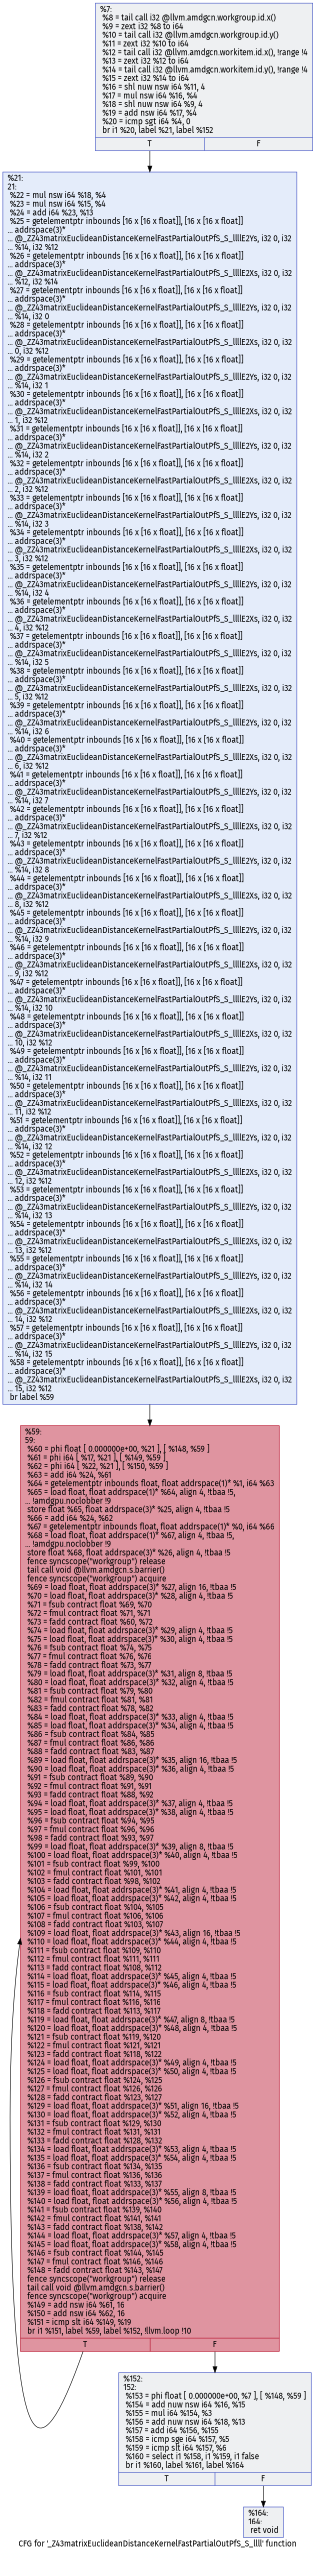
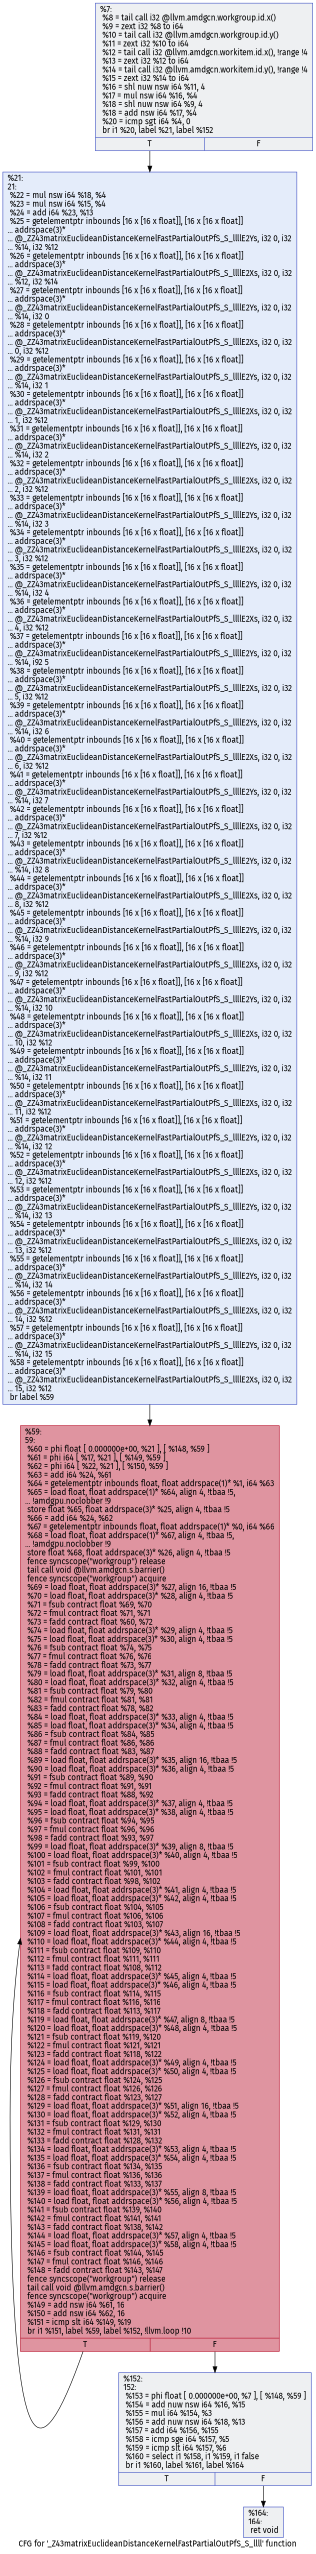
  digraph {
    fontname="Fira Sans"
    label="CFG for '_Z43matrixEuclideanDistanceKernelFastPartialOutPfS_S_llll' function"
    node [color="#3d50c3ff" fillcolor="#d9dce170" fontname="Fira Sans" shape=record style=filled]
    edge [fontname="Fira Sans" tailport=s0]
-   n1 [label="{%7:\l  %8 = tail call i32 @llvm.amdgcn.workgroup.id.x()\l  %9 = zext i32 %8 to i64\l  %10 = tail call i32 @llvm.amdgcn.workgroup.id.y()\l  %11 = zext i32 %10 to i64\l  %12 = tail call i32 @llvm.amdgcn.workitem.id.x(), !range !4\l  %13 = zext i32 %12 to i64\l  %14 = tail call i32 @llvm.amdgcn.workitem.id.y(), !range !4\l  %15 = zext i32 %14 to i64\l  %16 = shl nuw nsw i64 %11, 4\l  %17 = mul nsw i64 %16, %4\l  %18 = shl nuw nsw i64 %9, 4\l  %19 = add nsw i64 %17, %4\l  %20 = icmp sgt i64 %4, 0\l  br i1 %20, label %21, label %152\l|{<s0>T|<s1>F}}"]
-   n2 [fillcolor="#c1d4f470" label="{%21:\l21:                                               \l  %22 = mul nsw i64 %18, %4\l  %23 = mul nsw i64 %15, %4\l  %24 = add i64 %23, %13\l  %25 = getelementptr inbounds [16 x [16 x float]], [16 x [16 x float]]\l... addrspace(3)*\l... @_ZZ43matrixEuclideanDistanceKernelFastPartialOutPfS_S_llllE2Ys, i32 0, i32\l... %14, i32 %12\l  %26 = getelementptr inbounds [16 x [16 x float]], [16 x [16 x float]]\l... addrspace(3)*\l... @_ZZ43matrixEuclideanDistanceKernelFastPartialOutPfS_S_llllE2Xs, i32 0, i32\l... %12, i32 %14\l  %27 = getelementptr inbounds [16 x [16 x float]], [16 x [16 x float]]\l... addrspace(3)*\l... @_ZZ43matrixEuclideanDistanceKernelFastPartialOutPfS_S_llllE2Ys, i32 0, i32\l... %14, i32 0\l  %28 = getelementptr inbounds [16 x [16 x float]], [16 x [16 x float]]\l... addrspace(3)*\l... @_ZZ43matrixEuclideanDistanceKernelFastPartialOutPfS_S_llllE2Xs, i32 0, i32\l... 0, i32 %12\l  %29 = getelementptr inbounds [16 x [16 x float]], [16 x [16 x float]]\l... addrspace(3)*\l... @_ZZ43matrixEuclideanDistanceKernelFastPartialOutPfS_S_llllE2Ys, i32 0, i32\l... %14, i32 1\l  %30 = getelementptr inbounds [16 x [16 x float]], [16 x [16 x float]]\l... addrspace(3)*\l... @_ZZ43matrixEuclideanDistanceKernelFastPartialOutPfS_S_llllE2Xs, i32 0, i32\l... 1, i32 %12\l  %31 = getelementptr inbounds [16 x [16 x float]], [16 x [16 x float]]\l... addrspace(3)*\l... @_ZZ43matrixEuclideanDistanceKernelFastPartialOutPfS_S_llllE2Ys, i32 0, i32\l... %14, i32 2\l  %32 = getelementptr inbounds [16 x [16 x float]], [16 x [16 x float]]\l... addrspace(3)*\l... @_ZZ43matrixEuclideanDistanceKernelFastPartialOutPfS_S_llllE2Xs, i32 0, i32\l... 2, i32 %12\l  %33 = getelementptr inbounds [16 x [16 x float]], [16 x [16 x float]]\l... addrspace(3)*\l... @_ZZ43matrixEuclideanDistanceKernelFastPartialOutPfS_S_llllE2Ys, i32 0, i32\l... %14, i32 3\l  %34 = getelementptr inbounds [16 x [16 x float]], [16 x [16 x float]]\l... addrspace(3)*\l... @_ZZ43matrixEuclideanDistanceKernelFastPartialOutPfS_S_llllE2Xs, i32 0, i32\l... 3, i32 %12\l  %35 = getelementptr inbounds [16 x [16 x float]], [16 x [16 x float]]\l... addrspace(3)*\l... @_ZZ43matrixEuclideanDistanceKernelFastPartialOutPfS_S_llllE2Ys, i32 0, i32\l... %14, i32 4\l  %36 = getelementptr inbounds [16 x [16 x float]], [16 x [16 x float]]\l... addrspace(3)*\l... @_ZZ43matrixEuclideanDistanceKernelFastPartialOutPfS_S_llllE2Xs, i32 0, i32\l... 4, i32 %12\l  %37 = getelementptr inbounds [16 x [16 x float]], [16 x [16 x float]]\l... addrspace(3)*\l... @_ZZ43matrixEuclideanDistanceKernelFastPartialOutPfS_S_llllE2Ys, i32 0, i32\l... %14, i32 5\l  %38 = getelementptr inbounds [16 x [16 x float]], [16 x [16 x float]]\l... addrspace(3)*\l... @_ZZ43matrixEuclideanDistanceKernelFastPartialOutPfS_S_llllE2Xs, i32 0, i32\l... 5, i32 %12\l  %39 = getelementptr inbounds [16 x [16 x float]], [16 x [16 x float]]\l... addrspace(3)*\l... @_ZZ43matrixEuclideanDistanceKernelFastPartialOutPfS_S_llllE2Ys, i32 0, i32\l... %14, i32 6\l  %40 = getelementptr inbounds [16 x [16 x float]], [16 x [16 x float]]\l... addrspace(3)*\l... @_ZZ43matrixEuclideanDistanceKernelFastPartialOutPfS_S_llllE2Xs, i32 0, i32\l... 6, i32 %12\l  %41 = getelementptr inbounds [16 x [16 x float]], [16 x [16 x float]]\l... addrspace(3)*\l... @_ZZ43matrixEuclideanDistanceKernelFastPartialOutPfS_S_llllE2Ys, i32 0, i32\l... %14, i32 7\l  %42 = getelementptr inbounds [16 x [16 x float]], [16 x [16 x float]]\l... addrspace(3)*\l... @_ZZ43matrixEuclideanDistanceKernelFastPartialOutPfS_S_llllE2Xs, i32 0, i32\l... 7, i32 %12\l  %43 = getelementptr inbounds [16 x [16 x float]], [16 x [16 x float]]\l... addrspace(3)*\l... @_ZZ43matrixEuclideanDistanceKernelFastPartialOutPfS_S_llllE2Ys, i32 0, i32\l... %14, i32 8\l  %44 = getelementptr inbounds [16 x [16 x float]], [16 x [16 x float]]\l... addrspace(3)*\l... @_ZZ43matrixEuclideanDistanceKernelFastPartialOutPfS_S_llllE2Xs, i32 0, i32\l... 8, i32 %12\l  %45 = getelementptr inbounds [16 x [16 x float]], [16 x [16 x float]]\l... addrspace(3)*\l... @_ZZ43matrixEuclideanDistanceKernelFastPartialOutPfS_S_llllE2Ys, i32 0, i32\l... %14, i32 9\l  %46 = getelementptr inbounds [16 x [16 x float]], [16 x [16 x float]]\l... addrspace(3)*\l... @_ZZ43matrixEuclideanDistanceKernelFastPartialOutPfS_S_llllE2Xs, i32 0, i32\l... 9, i32 %12\l  %47 = getelementptr inbounds [16 x [16 x float]], [16 x [16 x float]]\l... addrspace(3)*\l... @_ZZ43matrixEuclideanDistanceKernelFastPartialOutPfS_S_llllE2Ys, i32 0, i32\l... %14, i32 10\l  %48 = getelementptr inbounds [16 x [16 x float]], [16 x [16 x float]]\l... addrspace(3)*\l... @_ZZ43matrixEuclideanDistanceKernelFastPartialOutPfS_S_llllE2Xs, i32 0, i32\l... 10, i32 %12\l  %49 = getelementptr inbounds [16 x [16 x float]], [16 x [16 x float]]\l... addrspace(3)*\l... @_ZZ43matrixEuclideanDistanceKernelFastPartialOutPfS_S_llllE2Ys, i32 0, i32\l... %14, i32 11\l  %50 = getelementptr inbounds [16 x [16 x float]], [16 x [16 x float]]\l... addrspace(3)*\l... @_ZZ43matrixEuclideanDistanceKernelFastPartialOutPfS_S_llllE2Xs, i32 0, i32\l... 11, i32 %12\l  %51 = getelementptr inbounds [16 x [16 x float]], [16 x [16 x float]]\l... addrspace(3)*\l... @_ZZ43matrixEuclideanDistanceKernelFastPartialOutPfS_S_llllE2Ys, i32 0, i32\l... %14, i32 12\l  %52 = getelementptr inbounds [16 x [16 x float]], [16 x [16 x float]]\l... addrspace(3)*\l... @_ZZ43matrixEuclideanDistanceKernelFastPartialOutPfS_S_llllE2Xs, i32 0, i32\l... 12, i32 %12\l  %53 = getelementptr inbounds [16 x [16 x float]], [16 x [16 x float]]\l... addrspace(3)*\l... @_ZZ43matrixEuclideanDistanceKernelFastPartialOutPfS_S_llllE2Ys, i32 0, i32\l... %14, i32 13\l  %54 = getelementptr inbounds [16 x [16 x float]], [16 x [16 x float]]\l... addrspace(3)*\l... @_ZZ43matrixEuclideanDistanceKernelFastPartialOutPfS_S_llllE2Xs, i32 0, i32\l... 13, i32 %12\l  %55 = getelementptr inbounds [16 x [16 x float]], [16 x [16 x float]]\l... addrspace(3)*\l... @_ZZ43matrixEuclideanDistanceKernelFastPartialOutPfS_S_llllE2Ys, i32 0, i32\l... %14, i32 14\l  %56 = getelementptr inbounds [16 x [16 x float]], [16 x [16 x float]]\l... addrspace(3)*\l... @_ZZ43matrixEuclideanDistanceKernelFastPartialOutPfS_S_llllE2Xs, i32 0, i32\l... 14, i32 %12\l  %57 = getelementptr inbounds [16 x [16 x float]], [16 x [16 x float]]\l... addrspace(3)*\l... @_ZZ43matrixEuclideanDistanceKernelFastPartialOutPfS_S_llllE2Ys, i32 0, i32\l... %14, i32 15\l  %58 = getelementptr inbounds [16 x [16 x float]], [16 x [16 x float]]\l... addrspace(3)*\l... @_ZZ43matrixEuclideanDistanceKernelFastPartialOutPfS_S_llllE2Xs, i32 0, i32\l... 15, i32 %12\l  br label %59\l}"]
+   n1 [label="{%7:\l  %8 = tail call i32 @llvm.amdgcn.workgroup.id.x()\l  %9 = zext i32 %8 to i64\l  %10 = tail call i32 @llvm.amdgcn.workgroup.id.y()\l  %11 = zext i32 %10 to i64\l  %12 = tail call i32 @llvm.amdgcn.workitem.id.x(), !range !4\l  %13 = zext i32 %12 to i64\l  %14 = tail call i32 @llvm.amdgcn.workitem.id.y(), !range !4\l  %15 = zext i32 %14 to i64\l  %16 = shl nuw nsw i64 %11, 4\l  %17 = mul nsw i64 %16, %4\l  %18 = shl nuw nsw i64 %9, 4\l  %18 = add nsw i64 %17, %4\l  %20 = icmp sgt i64 %4, 0\l  br i1 %20, label %21, label %152\l|{<s0>T|<s1>F}}"]
+   n2 [fillcolor="#c1d4f470" label="{%21:\l21:                                               \l  %22 = mul nsw i64 %18, %4\l  %23 = mul nsw i64 %15, %4\l  %24 = add i64 %23, %13\l  %25 = getelementptr inbounds [16 x [16 x float]], [16 x [16 x float]]\l... addrspace(3)*\l... @_ZZ43matrixEuclideanDistanceKernelFastPartialOutPfS_S_llllE2Ys, i32 0, i32\l... %14, i32 %12\l  %26 = getelementptr inbounds [16 x [16 x float]], [16 x [16 x float]]\l... addrspace(3)*\l... @_ZZ43matrixEuclideanDistanceKernelFastPartialOutPfS_S_llllE2Xs, i32 0, i32\l... %12, i32 %14\l  %27 = getelementptr inbounds [16 x [16 x float]], [16 x [16 x float]]\l... addrspace(3)*\l... @_ZZ43matrixEuclideanDistanceKernelFastPartialOutPfS_S_llllE2Ys, i32 0, i32\l... %14, i32 0\l  %28 = getelementptr inbounds [16 x [16 x float]], [16 x [16 x float]]\l... addrspace(3)*\l... @_ZZ43matrixEuclideanDistanceKernelFastPartialOutPfS_S_llllE2Xs, i32 0, i32\l... 0, i32 %12\l  %29 = getelementptr inbounds [16 x [16 x float]], [16 x [16 x float]]\l... addrspace(3)*\l... @_ZZ43matrixEuclideanDistanceKernelFastPartialOutPfS_S_llllE2Ys, i32 0, i32\l... %14, i32 1\l  %30 = getelementptr inbounds [16 x [16 x float]], [16 x [16 x float]]\l... addrspace(3)*\l... @_ZZ43matrixEuclideanDistanceKernelFastPartialOutPfS_S_llllE2Xs, i32 0, i32\l... 1, i32 %12\l  %31 = getelementptr inbounds [16 x [16 x float]], [16 x [16 x float]]\l... addrspace(3)*\l... @_ZZ43matrixEuclideanDistanceKernelFastPartialOutPfS_S_llllE2Ys, i32 0, i32\l... %14, i32 2\l  %32 = getelementptr inbounds [16 x [16 x float]], [16 x [16 x float]]\l... addrspace(3)*\l... @_ZZ43matrixEuclideanDistanceKernelFastPartialOutPfS_S_llllE2Xs, i32 0, i32\l... 2, i32 %12\l  %33 = getelementptr inbounds [16 x [16 x float]], [16 x [16 x float]]\l... addrspace(3)*\l... @_ZZ43matrixEuclideanDistanceKernelFastPartialOutPfS_S_llllE2Ys, i32 0, i32\l... %14, i32 3\l  %34 = getelementptr inbounds [16 x [16 x float]], [16 x [16 x float]]\l... addrspace(3)*\l... @_ZZ43matrixEuclideanDistanceKernelFastPartialOutPfS_S_llllE2Xs, i32 0, i32\l... 3, i32 %12\l  %35 = getelementptr inbounds [16 x [16 x float]], [16 x [16 x float]]\l... addrspace(3)*\l... @_ZZ43matrixEuclideanDistanceKernelFastPartialOutPfS_S_llllE2Ys, i32 0, i32\l... %14, i32 4\l  %36 = getelementptr inbounds [16 x [16 x float]], [16 x [16 x float]]\l... addrspace(3)*\l... @_ZZ43matrixEuclideanDistanceKernelFastPartialOutPfS_S_llllE2Xs, i32 0, i32\l... 4, i32 %12\l  %37 = getelementptr inbounds [16 x [16 x float]], [16 x [16 x float]]\l... addrspace(3)*\l... @_ZZ43matrixEuclideanDistanceKernelFastPartialOutPfS_S_llllE2Ys, i32 0, i32\l... %14, i92 5\l  %38 = getelementptr inbounds [16 x [16 x float]], [16 x [16 x float]]\l... addrspace(3)*\l... @_ZZ43matrixEuclideanDistanceKernelFastPartialOutPfS_S_llllE2Xs, i32 0, i32\l... 5, i32 %12\l  %39 = getelementptr inbounds [16 x [16 x float]], [16 x [16 x float]]\l... addrspace(3)*\l... @_ZZ43matrixEuclideanDistanceKernelFastPartialOutPfS_S_llllE2Ys, i32 0, i32\l... %14, i32 6\l  %40 = getelementptr inbounds [16 x [16 x float]], [16 x [16 x float]]\l... addrspace(3)*\l... @_ZZ43matrixEuclideanDistanceKernelFastPartialOutPfS_S_llllE2Xs, i32 0, i32\l... 6, i32 %12\l  %41 = getelementptr inbounds [16 x [16 x float]], [16 x [16 x float]]\l... addrspace(3)*\l... @_ZZ43matrixEuclideanDistanceKernelFastPartialOutPfS_S_llllE2Ys, i32 0, i32\l... %14, i32 7\l  %42 = getelementptr inbounds [16 x [16 x float]], [16 x [16 x float]]\l... addrspace(3)*\l... @_ZZ43matrixEuclideanDistanceKernelFastPartialOutPfS_S_llllE2Xs, i32 0, i32\l... 7, i32 %12\l  %43 = getelementptr inbounds [16 x [16 x float]], [16 x [16 x float]]\l... addrspace(3)*\l... @_ZZ43matrixEuclideanDistanceKernelFastPartialOutPfS_S_llllE2Ys, i32 0, i32\l... %14, i32 8\l  %44 = getelementptr inbounds [16 x [16 x float]], [16 x [16 x float]]\l... addrspace(3)*\l... @_ZZ43matrixEuclideanDistanceKernelFastPartialOutPfS_S_llllE2Xs, i32 0, i32\l... 8, i32 %12\l  %45 = getelementptr inbounds [16 x [16 x float]], [16 x [16 x float]]\l... addrspace(3)*\l... @_ZZ43matrixEuclideanDistanceKernelFastPartialOutPfS_S_llllE2Ys, i32 0, i32\l... %14, i32 9\l  %46 = getelementptr inbounds [16 x [16 x float]], [16 x [16 x float]]\l... addrspace(3)*\l... @_ZZ43matrixEuclideanDistanceKernelFastPartialOutPfS_S_llllE2Xs, i32 0, i32\l... 9, i32 %12\l  %47 = getelementptr inbounds [16 x [16 x float]], [16 x [16 x float]]\l... addrspace(3)*\l... @_ZZ43matrixEuclideanDistanceKernelFastPartialOutPfS_S_llllE2Ys, i32 0, i32\l... %14, i32 10\l  %48 = getelementptr inbounds [16 x [16 x float]], [16 x [16 x float]]\l... addrspace(3)*\l... @_ZZ43matrixEuclideanDistanceKernelFastPartialOutPfS_S_llllE2Xs, i32 0, i32\l... 10, i32 %12\l  %49 = getelementptr inbounds [16 x [16 x float]], [16 x [16 x float]]\l... addrspace(3)*\l... @_ZZ43matrixEuclideanDistanceKernelFastPartialOutPfS_S_llllE2Ys, i32 0, i32\l... %14, i32 11\l  %50 = getelementptr inbounds [16 x [16 x float]], [16 x [16 x float]]\l... addrspace(3)*\l... @_ZZ43matrixEuclideanDistanceKernelFastPartialOutPfS_S_llllE2Xs, i32 0, i32\l... 11, i32 %12\l  %51 = getelementptr inbounds [16 x [16 x float]], [16 x [16 x float]]\l... addrspace(3)*\l... @_ZZ43matrixEuclideanDistanceKernelFastPartialOutPfS_S_llllE2Ys, i32 0, i32\l... %14, i32 12\l  %52 = getelementptr inbounds [16 x [16 x float]], [16 x [16 x float]]\l... addrspace(3)*\l... @_ZZ43matrixEuclideanDistanceKernelFastPartialOutPfS_S_llllE2Xs, i32 0, i32\l... 12, i32 %12\l  %53 = getelementptr inbounds [16 x [16 x float]], [16 x [16 x float]]\l... addrspace(3)*\l... @_ZZ43matrixEuclideanDistanceKernelFastPartialOutPfS_S_llllE2Ys, i32 0, i32\l... %14, i32 13\l  %54 = getelementptr inbounds [16 x [16 x float]], [16 x [16 x float]]\l... addrspace(3)*\l... @_ZZ43matrixEuclideanDistanceKernelFastPartialOutPfS_S_llllE2Xs, i32 0, i32\l... 13, i32 %12\l  %55 = getelementptr inbounds [16 x [16 x float]], [16 x [16 x float]]\l... addrspace(3)*\l... @_ZZ43matrixEuclideanDistanceKernelFastPartialOutPfS_S_llllE2Ys, i32 0, i32\l... %14, i32 14\l  %56 = getelementptr inbounds [16 x [16 x float]], [16 x [16 x float]]\l... addrspace(3)*\l... @_ZZ43matrixEuclideanDistanceKernelFastPartialOutPfS_S_llllE2Xs, i32 0, i32\l... 14, i32 %12\l  %57 = getelementptr inbounds [16 x [16 x float]], [16 x [16 x float]]\l... addrspace(3)*\l... @_ZZ43matrixEuclideanDistanceKernelFastPartialOutPfS_S_llllE2Ys, i32 0, i32\l... %14, i32 15\l  %58 = getelementptr inbounds [16 x [16 x float]], [16 x [16 x float]]\l... addrspace(3)*\l... @_ZZ43matrixEuclideanDistanceKernelFastPartialOutPfS_S_llllE2Xs, i32 0, i32\l... 15, i32 %12\l  br label %59\l}"]
    n3 [color="#b70d28ff" fillcolor="#b70d2870" label="{%59:\l59:                                               \l  %60 = phi float [ 0.000000e+00, %21 ], [ %148, %59 ]\l  %61 = phi i64 [ %17, %21 ], [ %149, %59 ]\l  %62 = phi i64 [ %22, %21 ], [ %150, %59 ]\l  %63 = add i64 %24, %61\l  %64 = getelementptr inbounds float, float addrspace(1)* %1, i64 %63\l  %65 = load float, float addrspace(1)* %64, align 4, !tbaa !5,\l... !amdgpu.noclobber !9\l  store float %65, float addrspace(3)* %25, align 4, !tbaa !5\l  %66 = add i64 %24, %62\l  %67 = getelementptr inbounds float, float addrspace(1)* %0, i64 %66\l  %68 = load float, float addrspace(1)* %67, align 4, !tbaa !5,\l... !amdgpu.noclobber !9\l  store float %68, float addrspace(3)* %26, align 4, !tbaa !5\l  fence syncscope(\"workgroup\") release\l  tail call void @llvm.amdgcn.s.barrier()\l  fence syncscope(\"workgroup\") acquire\l  %69 = load float, float addrspace(3)* %27, align 16, !tbaa !5\l  %70 = load float, float addrspace(3)* %28, align 4, !tbaa !5\l  %71 = fsub contract float %69, %70\l  %72 = fmul contract float %71, %71\l  %73 = fadd contract float %60, %72\l  %74 = load float, float addrspace(3)* %29, align 4, !tbaa !5\l  %75 = load float, float addrspace(3)* %30, align 4, !tbaa !5\l  %76 = fsub contract float %74, %75\l  %77 = fmul contract float %76, %76\l  %78 = fadd contract float %73, %77\l  %79 = load float, float addrspace(3)* %31, align 8, !tbaa !5\l  %80 = load float, float addrspace(3)* %32, align 4, !tbaa !5\l  %81 = fsub contract float %79, %80\l  %82 = fmul contract float %81, %81\l  %83 = fadd contract float %78, %82\l  %84 = load float, float addrspace(3)* %33, align 4, !tbaa !5\l  %85 = load float, float addrspace(3)* %34, align 4, !tbaa !5\l  %86 = fsub contract float %84, %85\l  %87 = fmul contract float %86, %86\l  %88 = fadd contract float %83, %87\l  %89 = load float, float addrspace(3)* %35, align 16, !tbaa !5\l  %90 = load float, float addrspace(3)* %36, align 4, !tbaa !5\l  %91 = fsub contract float %89, %90\l  %92 = fmul contract float %91, %91\l  %93 = fadd contract float %88, %92\l  %94 = load float, float addrspace(3)* %37, align 4, !tbaa !5\l  %95 = load float, float addrspace(3)* %38, align 4, !tbaa !5\l  %96 = fsub contract float %94, %95\l  %97 = fmul contract float %96, %96\l  %98 = fadd contract float %93, %97\l  %99 = load float, float addrspace(3)* %39, align 8, !tbaa !5\l  %100 = load float, float addrspace(3)* %40, align 4, !tbaa !5\l  %101 = fsub contract float %99, %100\l  %102 = fmul contract float %101, %101\l  %103 = fadd contract float %98, %102\l  %104 = load float, float addrspace(3)* %41, align 4, !tbaa !5\l  %105 = load float, float addrspace(3)* %42, align 4, !tbaa !5\l  %106 = fsub contract float %104, %105\l  %107 = fmul contract float %106, %106\l  %108 = fadd contract float %103, %107\l  %109 = load float, float addrspace(3)* %43, align 16, !tbaa !5\l  %110 = load float, float addrspace(3)* %44, align 4, !tbaa !5\l  %111 = fsub contract float %109, %110\l  %112 = fmul contract float %111, %111\l  %113 = fadd contract float %108, %112\l  %114 = load float, float addrspace(3)* %45, align 4, !tbaa !5\l  %115 = load float, float addrspace(3)* %46, align 4, !tbaa !5\l  %116 = fsub contract float %114, %115\l  %117 = fmul contract float %116, %116\l  %118 = fadd contract float %113, %117\l  %119 = load float, float addrspace(3)* %47, align 8, !tbaa !5\l  %120 = load float, float addrspace(3)* %48, align 4, !tbaa !5\l  %121 = fsub contract float %119, %120\l  %122 = fmul contract float %121, %121\l  %123 = fadd contract float %118, %122\l  %124 = load float, float addrspace(3)* %49, align 4, !tbaa !5\l  %125 = load float, float addrspace(3)* %50, align 4, !tbaa !5\l  %126 = fsub contract float %124, %125\l  %127 = fmul contract float %126, %126\l  %128 = fadd contract float %123, %127\l  %129 = load float, float addrspace(3)* %51, align 16, !tbaa !5\l  %130 = load float, float addrspace(3)* %52, align 4, !tbaa !5\l  %131 = fsub contract float %129, %130\l  %132 = fmul contract float %131, %131\l  %133 = fadd contract float %128, %132\l  %134 = load float, float addrspace(3)* %53, align 4, !tbaa !5\l  %135 = load float, float addrspace(3)* %54, align 4, !tbaa !5\l  %136 = fsub contract float %134, %135\l  %137 = fmul contract float %136, %136\l  %138 = fadd contract float %133, %137\l  %139 = load float, float addrspace(3)* %55, align 8, !tbaa !5\l  %140 = load float, float addrspace(3)* %56, align 4, !tbaa !5\l  %141 = fsub contract float %139, %140\l  %142 = fmul contract float %141, %141\l  %143 = fadd contract float %138, %142\l  %144 = load float, float addrspace(3)* %57, align 4, !tbaa !5\l  %145 = load float, float addrspace(3)* %58, align 4, !tbaa !5\l  %146 = fsub contract float %144, %145\l  %147 = fmul contract float %146, %146\l  %148 = fadd contract float %143, %147\l  fence syncscope(\"workgroup\") release\l  tail call void @llvm.amdgcn.s.barrier()\l  fence syncscope(\"workgroup\") acquire\l  %149 = add nsw i64 %61, 16\l  %150 = add nsw i64 %62, 16\l  %151 = icmp slt i64 %149, %19\l  br i1 %151, label %59, label %152, !llvm.loop !10\l|{<s0>T|<s1>F}}"]
    n4 [label="{%152:\l152:                                              \l  %153 = phi float [ 0.000000e+00, %7 ], [ %148, %59 ]\l  %154 = add nuw nsw i64 %16, %15\l  %155 = mul i64 %154, %3\l  %156 = add nuw nsw i64 %18, %13\l  %157 = add i64 %156, %155\l  %158 = icmp sge i64 %157, %5\l  %159 = icmp slt i64 %157, %6\l  %160 = select i1 %158, i1 %159, i1 false\l  br i1 %160, label %161, label %164\l|{<s0>T|<s1>F}}"]
    n5 [label="{%164:\l164:                                              \l  ret void\l}"]
    n1 -> n2
    n2 -> n3
    n3 -> n3
    n3 -> n4 [tailport=s1]
    n4 -> n5 [tailport=s1]
  }
